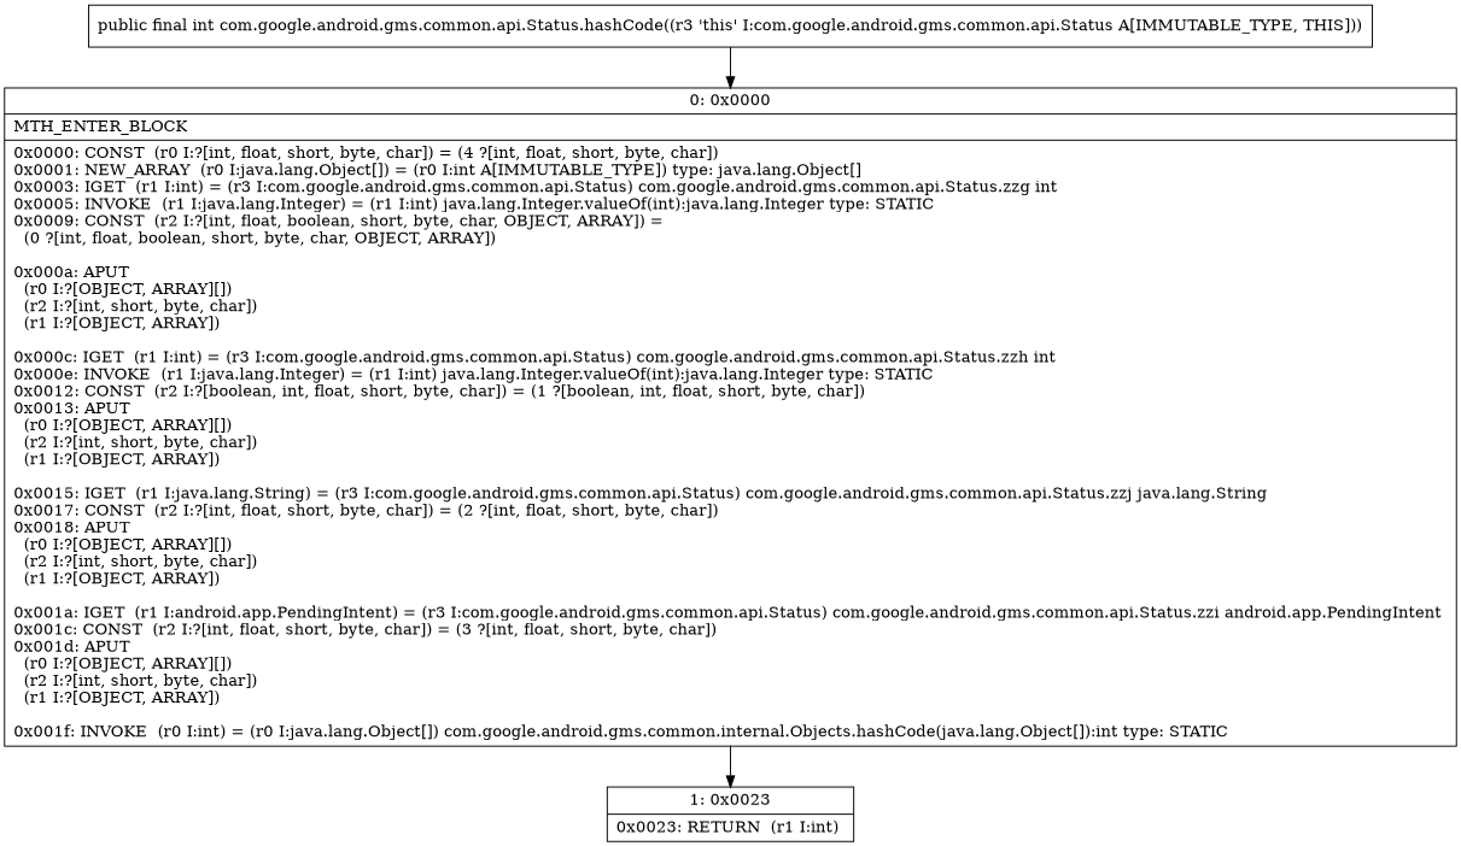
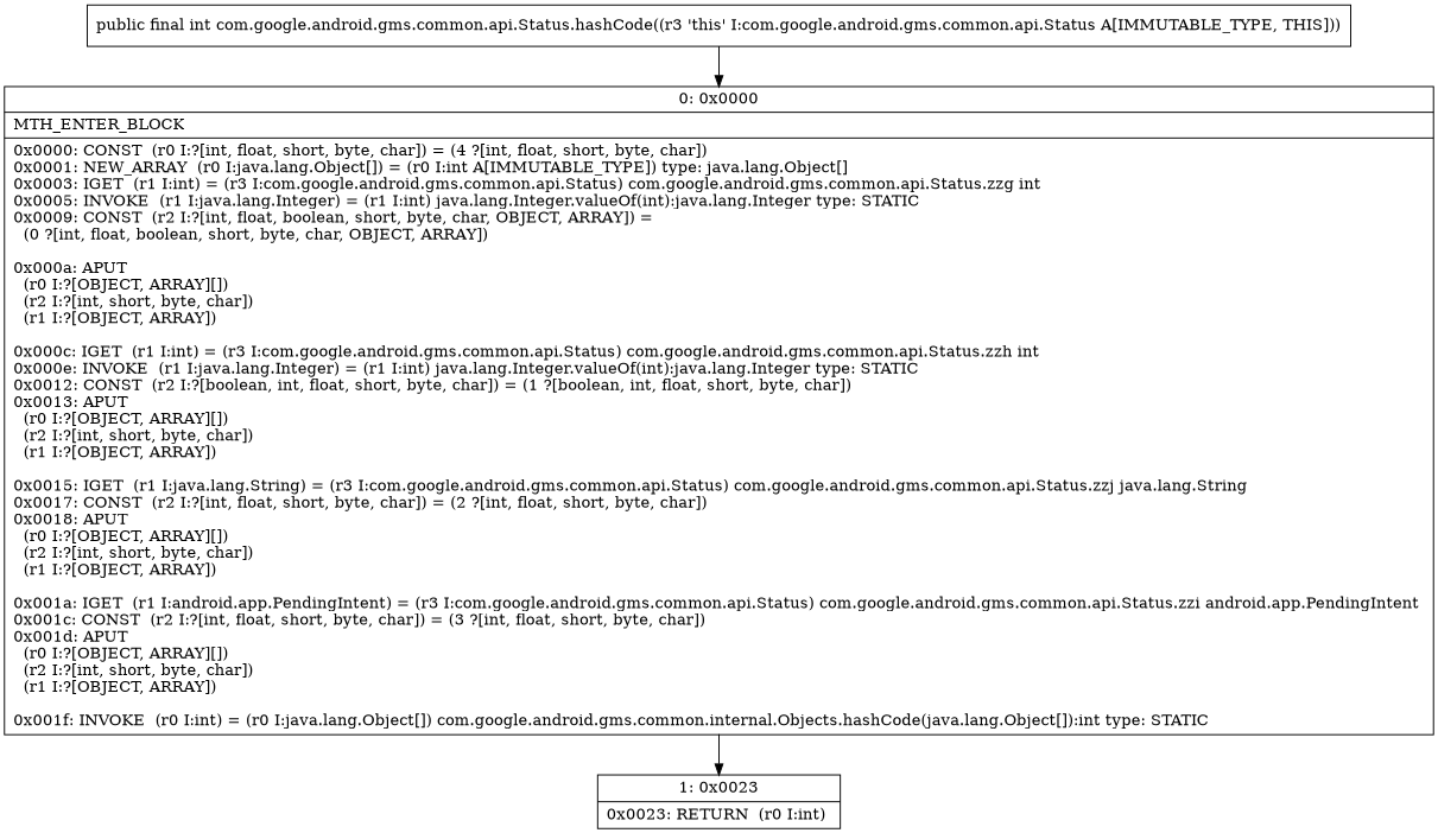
  digraph {
    node [shape=record]
    n1 [label="{0\:\ 0x0000|MTH_ENTER_BLOCK\l|0x0000: CONST  (r0 I:?[int, float, short, byte, char]) = (4 ?[int, float, short, byte, char]) \l0x0001: NEW_ARRAY  (r0 I:java.lang.Object[]) = (r0 I:int A[IMMUTABLE_TYPE]) type: java.lang.Object[] \l0x0003: IGET  (r1 I:int) = (r3 I:com.google.android.gms.common.api.Status) com.google.android.gms.common.api.Status.zzg int \l0x0005: INVOKE  (r1 I:java.lang.Integer) = (r1 I:int) java.lang.Integer.valueOf(int):java.lang.Integer type: STATIC \l0x0009: CONST  (r2 I:?[int, float, boolean, short, byte, char, OBJECT, ARRAY]) = \l  (0 ?[int, float, boolean, short, byte, char, OBJECT, ARRAY])\l \l0x000a: APUT  \l  (r0 I:?[OBJECT, ARRAY][])\l  (r2 I:?[int, short, byte, char])\l  (r1 I:?[OBJECT, ARRAY])\l \l0x000c: IGET  (r1 I:int) = (r3 I:com.google.android.gms.common.api.Status) com.google.android.gms.common.api.Status.zzh int \l0x000e: INVOKE  (r1 I:java.lang.Integer) = (r1 I:int) java.lang.Integer.valueOf(int):java.lang.Integer type: STATIC \l0x0012: CONST  (r2 I:?[boolean, int, float, short, byte, char]) = (1 ?[boolean, int, float, short, byte, char]) \l0x0013: APUT  \l  (r0 I:?[OBJECT, ARRAY][])\l  (r2 I:?[int, short, byte, char])\l  (r1 I:?[OBJECT, ARRAY])\l \l0x0015: IGET  (r1 I:java.lang.String) = (r3 I:com.google.android.gms.common.api.Status) com.google.android.gms.common.api.Status.zzj java.lang.String \l0x0017: CONST  (r2 I:?[int, float, short, byte, char]) = (2 ?[int, float, short, byte, char]) \l0x0018: APUT  \l  (r0 I:?[OBJECT, ARRAY][])\l  (r2 I:?[int, short, byte, char])\l  (r1 I:?[OBJECT, ARRAY])\l \l0x001a: IGET  (r1 I:android.app.PendingIntent) = (r3 I:com.google.android.gms.common.api.Status) com.google.android.gms.common.api.Status.zzi android.app.PendingIntent \l0x001c: CONST  (r2 I:?[int, float, short, byte, char]) = (3 ?[int, float, short, byte, char]) \l0x001d: APUT  \l  (r0 I:?[OBJECT, ARRAY][])\l  (r2 I:?[int, short, byte, char])\l  (r1 I:?[OBJECT, ARRAY])\l \l0x001f: INVOKE  (r0 I:int) = (r0 I:java.lang.Object[]) com.google.android.gms.common.internal.Objects.hashCode(java.lang.Object[]):int type: STATIC \l}"]
-   n2 [label="{1\:\ 0x0023|0x0023: RETURN  (r1 I:int) \l}"]
+   n2 [label="{1\:\ 0x0023|0x0023: RETURN  (r0 I:int) \l}"]
    n3 [label="{public final int com.google.android.gms.common.api.Status.hashCode((r3 'this' I:com.google.android.gms.common.api.Status A[IMMUTABLE_TYPE, THIS])) }"]
    n1 -> n2
    n3 -> n1
  }
